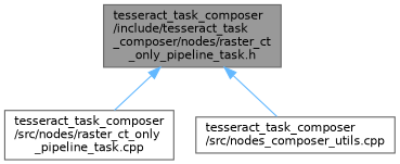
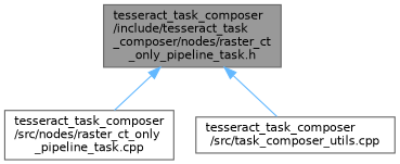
  digraph {
    node [color=grey40 fillcolor=white fontname=Helvetica fontsize=10 shape=box style=filled]
    edge [color=steelblue1 dir=back fontname=Helvetica fontsize=10 labelfontname=Helvetica labelfontsize=10 style=solid]
    n1 [color=gray40 fillcolor=grey60 fontcolor=black height=0.2 label="tesseract_task_composer\l/include/tesseract_task\l_composer/nodes/raster_ct\l_only_pipeline_task.h" width=0.4]
    n2 [height=0.2 label="tesseract_task_composer\l/src/nodes/raster_ct_only\l_pipeline_task.cpp" width=0.4]
-   n3 [height=0.2 label="tesseract_task_composer\l/src/nodes_composer_utils.cpp" width=0.4]
+   n3 [height=0.2 label="tesseract_task_composer\l/src/task_composer_utils.cpp" width=0.4]
    n1 -> n2
    n1 -> n3
  }
